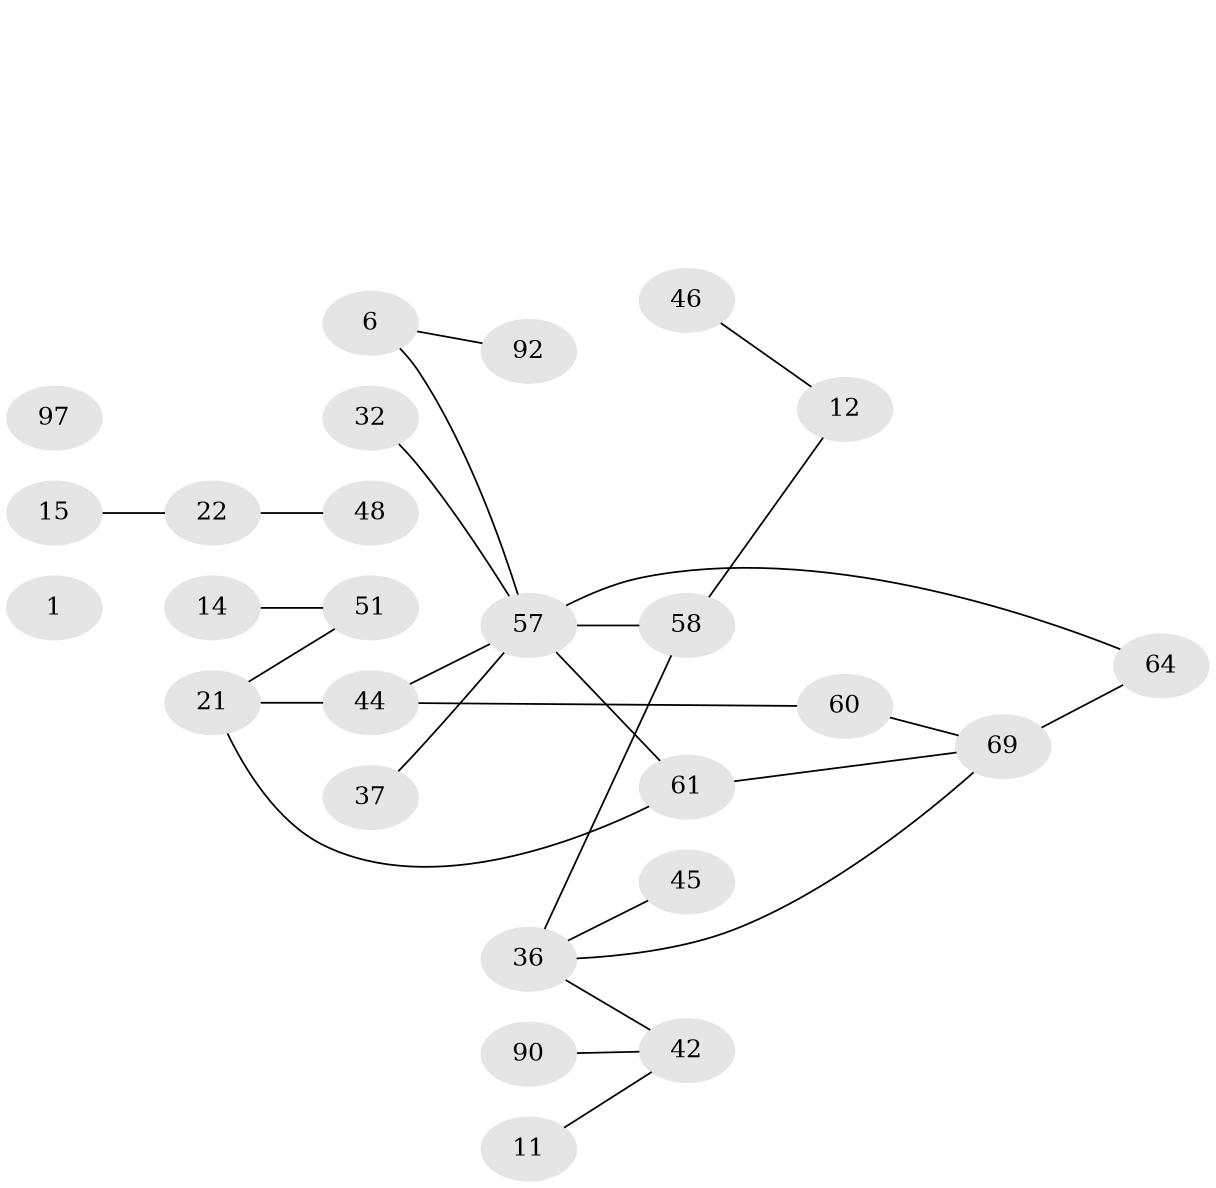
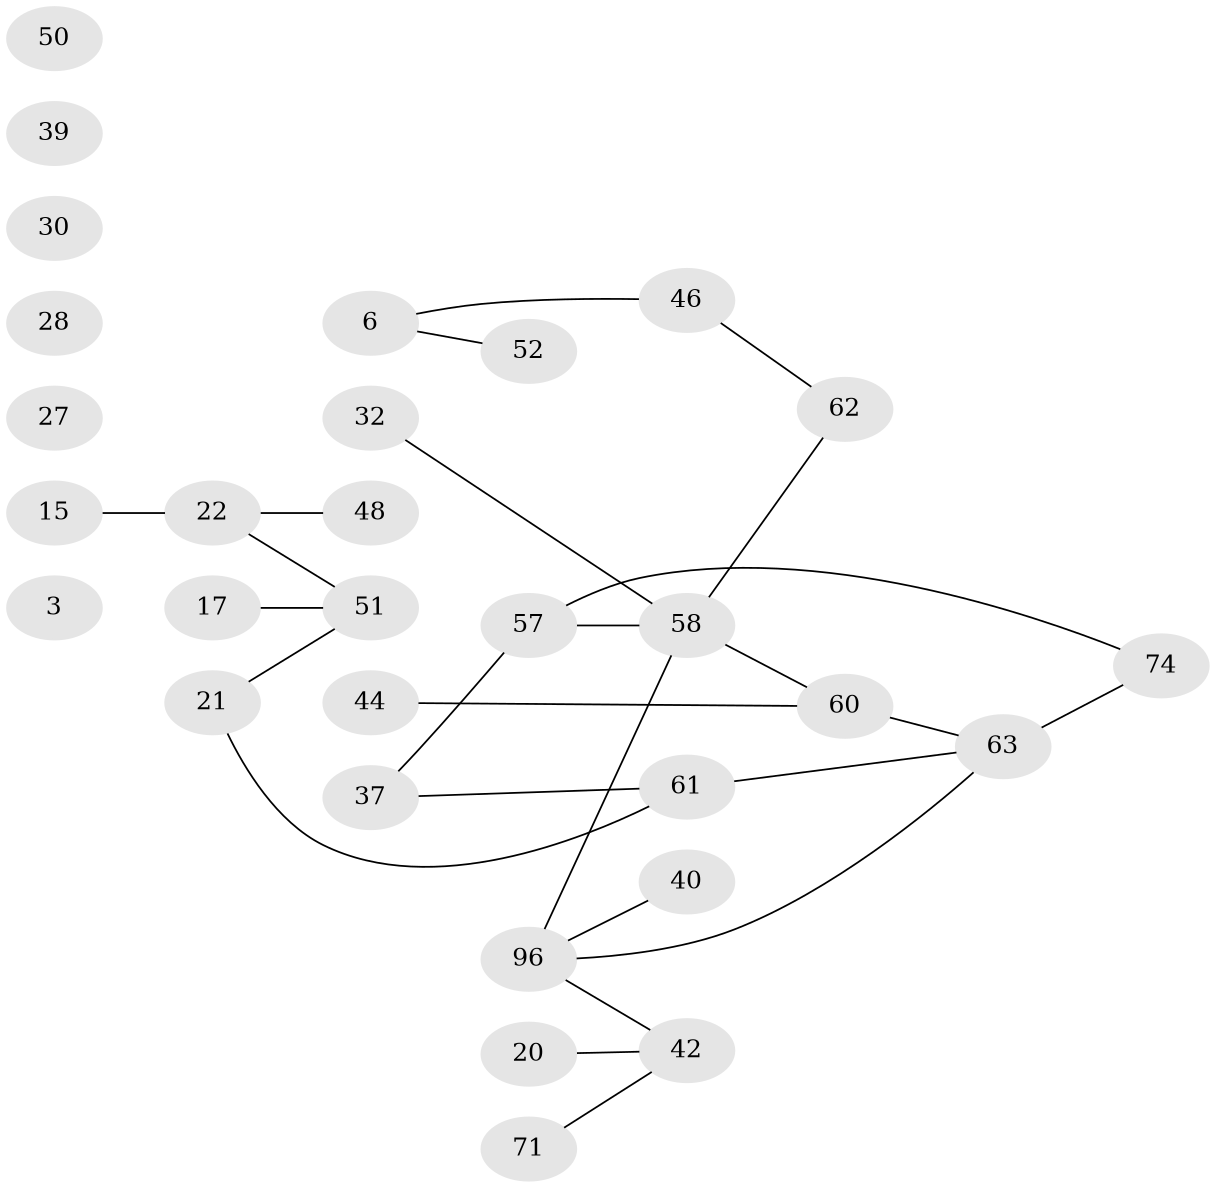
  graph {
    rankdir=LR
    node [color=gray90 style=filled]
-   1
+   1 [label=3]
    6
    46
-   52 [super="+23" label=92]
-   62 [super="+43" label=12]
+   52 [super="+23"]
+   62 [super="+43"]
    42 [super="+3"]
-   11
-   14 [super="+4+5"]
+   11 [label=71]
+   14 [super="+4+5" label=17]
    51 [super="+2"]
    15
    22
    48
-   20 [label=90]
+   20
    44 [super="+17"]
    57 [super="+13"]
    60
    21
    61 [super="+45+54"]
-   63 [super="+59+49" label=69]
-   27 [label=97]
+   63 [super="+59+49"]
+   27
+   28
+   30
    58 [super="+56"]
-   64 [super="+24+25"]
+   64 [super="+24+25" label=74]
    32
-   40 [super="+38" label=45]
-   36
+   40 [super="+38"]
+   36 [label=96]
    37
-   6 -- 57
+   39
+   50
+   6 -- 46
    6 -- 52 [weight=2]
    46 -- 62
    11 -- 42
    14 -- 51
    15 -- 22
+   22 -- 51 [weight=2]
    22 -- 48
    20 -- 42
-   44 -- 57 [weight=2]
    44 -- 60
-   57 -- 61
+   37 -- 61
    57 -- 58 [weight=2]
    57 -- 64
    60 -- 63 [weight=3]
    21 -- 51
-   21 -- 44 [weight=2]
    21 -- 61
    61 -- 63 [weight=2]
    63 -- 64
    58 -- 62
-   32 -- 57
+   58 -- 60
+   32 -- 58
    36 -- 42 [weight=2]
    36 -- 63 [weight=2]
    36 -- 58
    36 -- 40
    37 -- 57
  }
